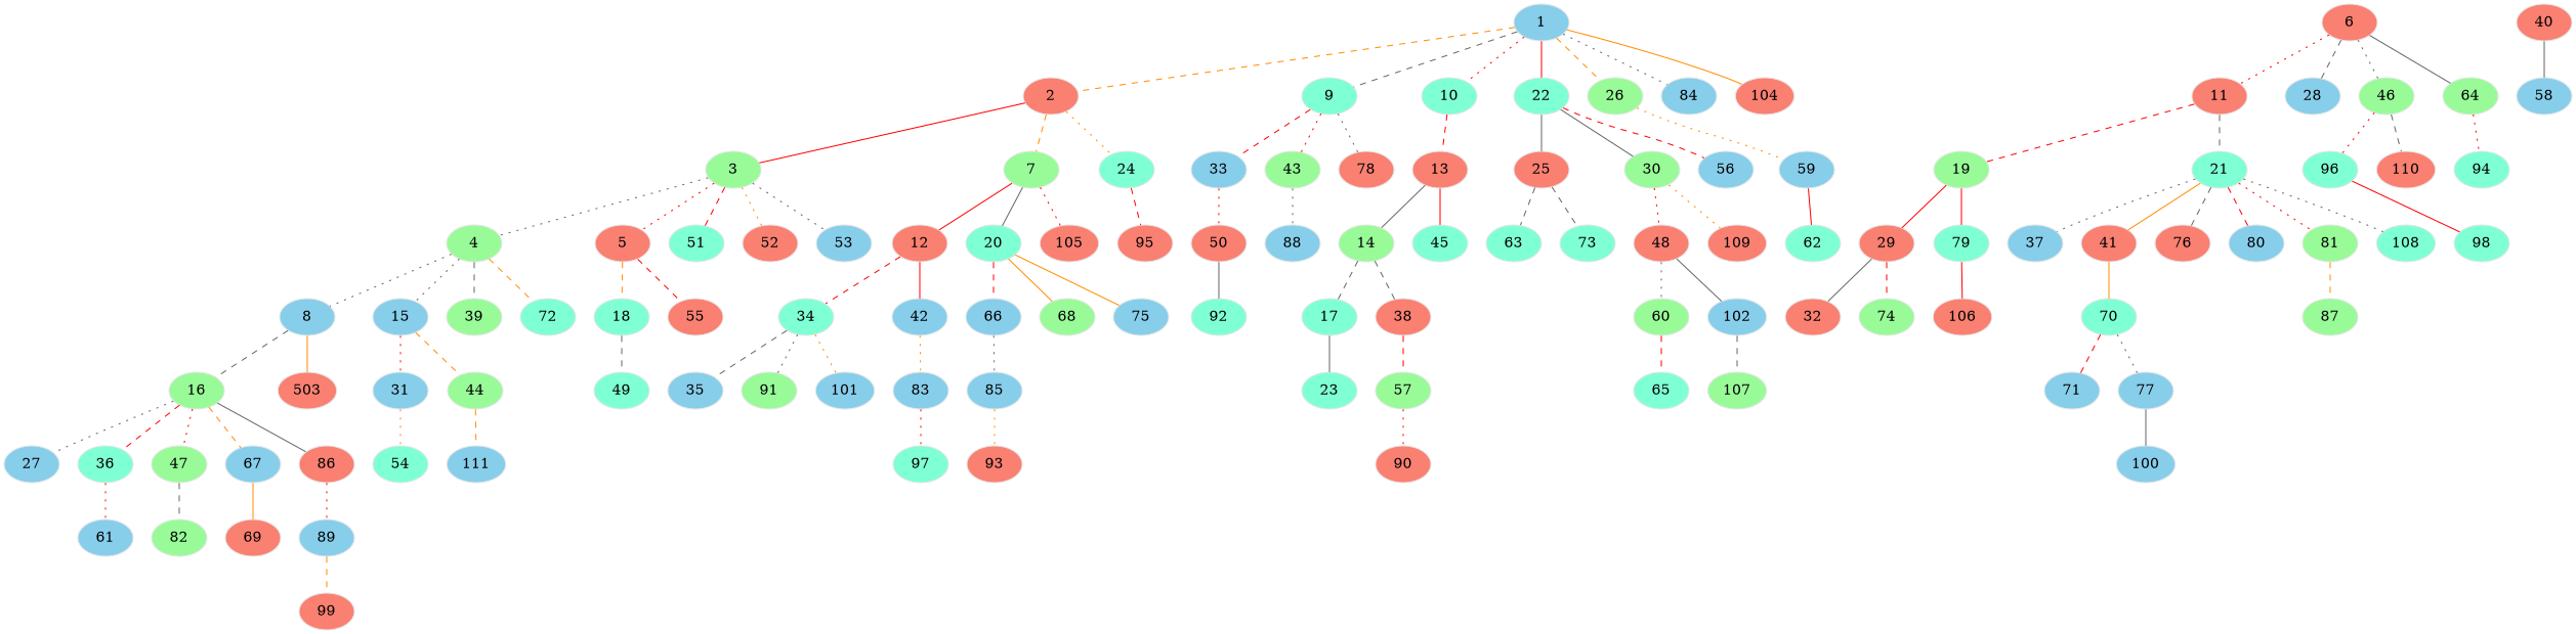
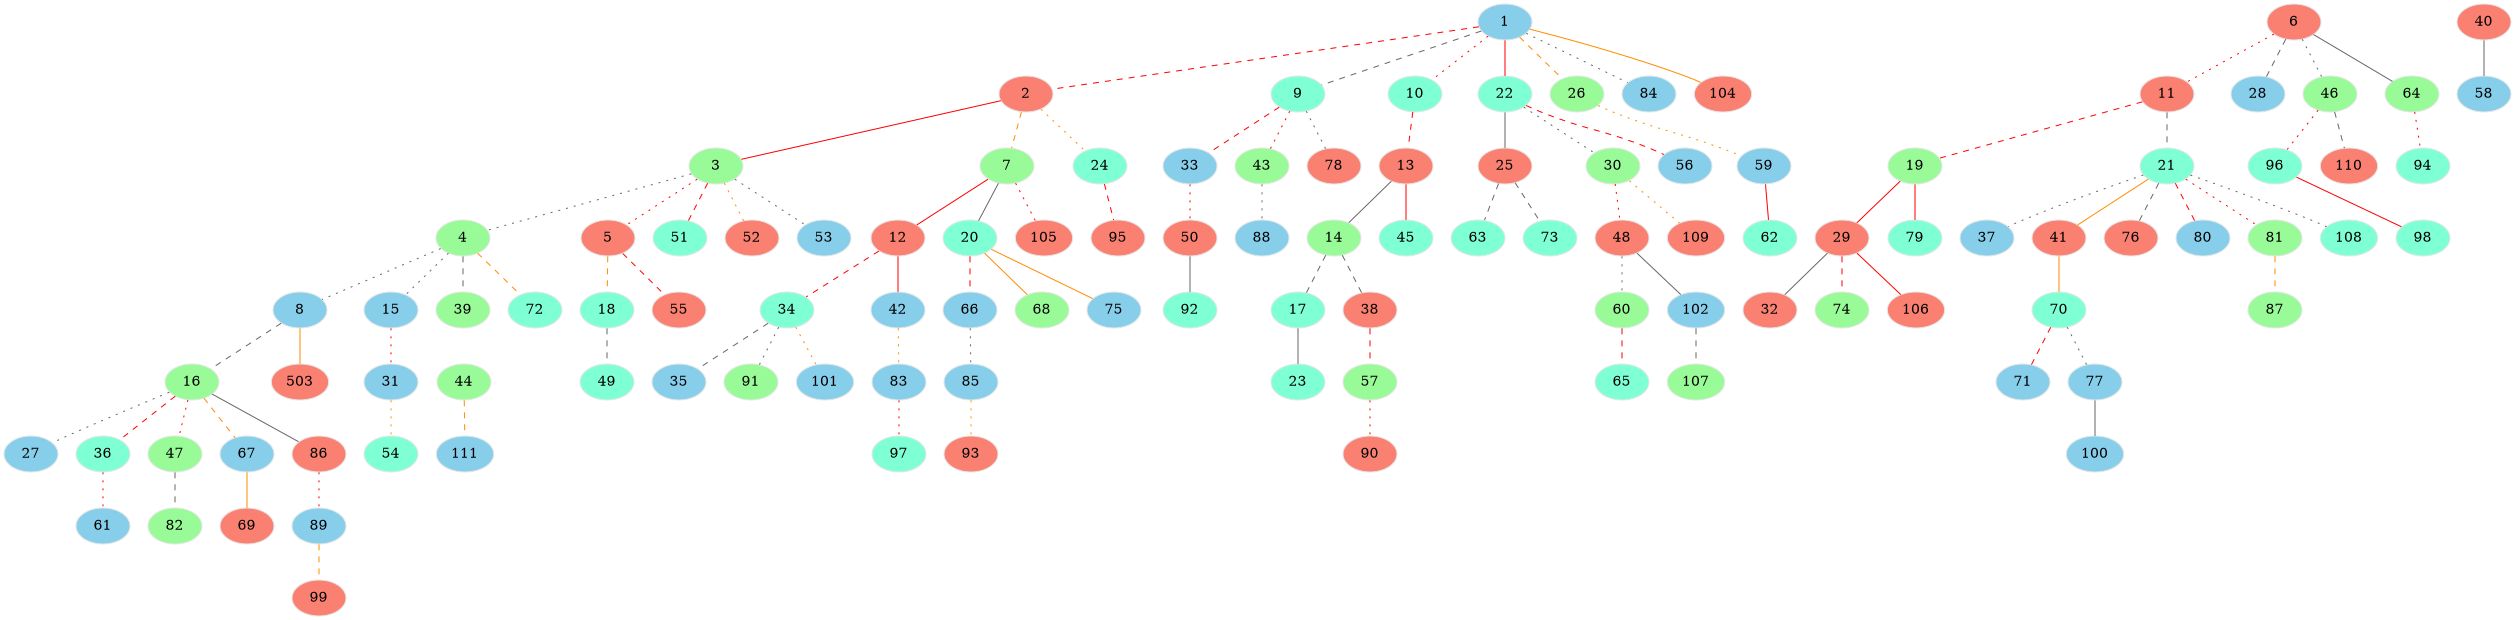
  graph {
    node [color=gray90 fillcolor=salmon style=filled]
    edge [color=red style=dashed]
    2
    1 [fillcolor=skyblue]
    9 [fillcolor=aquamarine]
    10 [fillcolor=aquamarine]
    22 [fillcolor=aquamarine]
    26 [fillcolor=palegreen]
    84 [fillcolor=skyblue]
    104
    3 [fillcolor=palegreen]
    7 [fillcolor=palegreen]
    24 [fillcolor=aquamarine]
    6
    11
    28 [fillcolor=skyblue]
    46 [fillcolor=palegreen]
    64 [fillcolor=palegreen]
    33 [fillcolor=skyblue]
    43 [fillcolor=palegreen]
    78
    13
    25
    30 [fillcolor=palegreen]
    56 [fillcolor=skyblue]
    59 [fillcolor=skyblue]
    4 [fillcolor=palegreen]
    5
    51 [fillcolor=aquamarine]
    52
    53 [fillcolor=skyblue]
    12
    20 [fillcolor=aquamarine]
    105
    95
    8 [fillcolor=skyblue]
    15 [fillcolor=skyblue]
    39 [fillcolor=palegreen]
    72 [fillcolor=aquamarine]
    18 [fillcolor=aquamarine]
    55
    16 [fillcolor=palegreen]
    n41 [label=503]
    31 [fillcolor=skyblue]
    44 [fillcolor=palegreen]
    49 [fillcolor=aquamarine]
    19 [fillcolor=palegreen]
    21 [fillcolor=aquamarine]
    96 [fillcolor=aquamarine]
    110
    94 [fillcolor=aquamarine]
    34 [fillcolor=aquamarine]
    42 [fillcolor=skyblue]
    66 [fillcolor=skyblue]
    68 [fillcolor=palegreen]
    75 [fillcolor=skyblue]
    27 [fillcolor=skyblue]
    36 [fillcolor=aquamarine]
    47 [fillcolor=palegreen]
    67 [fillcolor=skyblue]
    86
    50
    88 [fillcolor=skyblue]
    14 [fillcolor=palegreen]
    45 [fillcolor=aquamarine]
    29
    79 [fillcolor=aquamarine]
    37 [fillcolor=skyblue]
    41
    76
    80 [fillcolor=skyblue]
    81 [fillcolor=palegreen]
    108 [fillcolor=aquamarine]
    35 [fillcolor=skyblue]
    91 [fillcolor=palegreen]
    101 [fillcolor=skyblue]
    83 [fillcolor=skyblue]
    17 [fillcolor=aquamarine]
    38
    23 [fillcolor=aquamarine]
    57 [fillcolor=palegreen]
    54 [fillcolor=aquamarine]
    111 [fillcolor=skyblue]
    61 [fillcolor=skyblue]
    82 [fillcolor=palegreen]
    69
    89 [fillcolor=skyblue]
    32
    74 [fillcolor=palegreen]
    106
    85 [fillcolor=skyblue]
    70 [fillcolor=aquamarine]
    87 [fillcolor=palegreen]
    63 [fillcolor=aquamarine]
    73 [fillcolor=aquamarine]
    48
    109
    40
    58 [fillcolor=skyblue]
    62 [fillcolor=aquamarine]
    60 [fillcolor=palegreen]
    102 [fillcolor=skyblue]
    92 [fillcolor=aquamarine]
    90
    71 [fillcolor=skyblue]
    77 [fillcolor=skyblue]
    97 [fillcolor=aquamarine]
    98 [fillcolor=aquamarine]
    65 [fillcolor=aquamarine]
    107 [fillcolor=palegreen]
    93
    100 [fillcolor=skyblue]
    99
    2 -- 3 [style=solid]
    2 -- 7 [color=darkorange]
    2 -- 24 [color=darkorange style=dotted]
-   1 -- 2 [color=darkorange]
+   1 -- 2
    1 -- 9 [color=gray40]
    1 -- 10 [style=dotted]
    1 -- 22 [style=solid]
    1 -- 26 [color=darkorange]
    1 -- 84 [color=gray40 style=dotted]
    1 -- 104 [color=darkorange style=solid]
    9 -- 33
    9 -- 43 [style=dotted]
    9 -- 78 [color=gray40 style=dotted]
    10 -- 13
    22 -- 25 [color=gray40 style=solid]
-   22 -- 30 [color=gray40 style=solid]
+   22 -- 30 [color=gray40 style=dotted]
    22 -- 56
    26 -- 59 [color=darkorange style=dotted]
    3 -- 4 [color=gray40 style=dotted]
    3 -- 5 [style=dotted]
    3 -- 51
    3 -- 52 [color=darkorange style=dotted]
    3 -- 53 [color=gray40 style=dotted]
    7 -- 12 [style=solid]
    7 -- 20 [color=gray40 style=solid]
    7 -- 105 [style=dotted]
    24 -- 95
    6 -- 11 [style=dotted]
    6 -- 28 [color=gray40]
    6 -- 46 [color=gray40 style=dotted]
    6 -- 64 [color=gray40 style=solid]
    11 -- 19
    11 -- 21 [color=gray40]
    46 -- 96 [style=dotted]
    46 -- 110 [color=gray40]
    64 -- 94 [style=dotted]
    33 -- 50 [style=dotted]
    43 -- 88 [color=gray40 style=dotted]
    13 -- 14 [color=gray40 style=solid]
    13 -- 45 [style=solid]
    25 -- 63 [color=gray40]
    25 -- 73 [color=gray40]
    30 -- 48 [style=dotted]
    30 -- 109 [color=darkorange style=dotted]
    59 -- 62 [style=solid]
    4 -- 8 [color=gray40 style=dotted]
    4 -- 15 [color=gray40 style=dotted]
    4 -- 39 [color=gray40]
    4 -- 72 [color=darkorange]
    5 -- 18 [color=darkorange]
    5 -- 55
    12 -- 34
    12 -- 42 [style=solid]
    20 -- 66
    20 -- 68 [color=darkorange style=solid]
    20 -- 75 [color=darkorange style=solid]
    8 -- 16 [color=gray40]
    8 -- n41 [color=darkorange style=solid]
    15 -- 31 [style=dotted]
-   15 -- 44 [color=darkorange]
    18 -- 49 [color=gray40]
    16 -- 27 [color=gray40 style=dotted]
    16 -- 36
    16 -- 47 [style=dotted]
    16 -- 67 [color=darkorange]
    16 -- 86 [color=gray40 style=solid]
    31 -- 54 [color=darkorange style=dotted]
    44 -- 111 [color=darkorange]
    19 -- 29 [style=solid]
    19 -- 79 [style=solid]
    21 -- 37 [color=gray40 style=dotted]
    21 -- 41 [color=darkorange style=solid]
    21 -- 76 [color=gray40]
    21 -- 80
    21 -- 81 [style=dotted]
    21 -- 108 [color=gray40 style=dotted]
    96 -- 98 [style=solid]
    34 -- 35 [color=gray40]
    34 -- 91 [color=gray40 style=dotted]
    34 -- 101 [color=darkorange style=dotted]
    42 -- 83 [color=darkorange style=dotted]
    66 -- 85 [color=gray40 style=dotted]
    36 -- 61 [style=dotted]
    47 -- 82 [color=gray40]
    67 -- 69 [color=darkorange style=solid]
    86 -- 89 [style=dotted]
    50 -- 92 [color=gray40 style=solid]
    14 -- 17 [color=gray40]
    14 -- 38 [color=gray40]
    29 -- 32 [color=gray40 style=solid]
    29 -- 74
-   79 -- 106 [style=solid]
+   29 -- 106 [style=solid]
    41 -- 70 [color=darkorange style=solid]
    81 -- 87 [color=darkorange]
    83 -- 97 [style=dotted]
    17 -- 23 [color=gray40 style=solid]
    38 -- 57
    57 -- 90 [style=dotted]
    89 -- 99 [color=darkorange]
    85 -- 93 [color=darkorange style=dotted]
    70 -- 71
    70 -- 77 [color=gray40 style=dotted]
    48 -- 60 [color=gray40 style=dotted]
    48 -- 102 [color=gray40 style=solid]
    40 -- 58 [color=gray40 style=solid]
    60 -- 65
    102 -- 107 [color=gray40]
    77 -- 100 [color=gray40 style=solid]
  }
